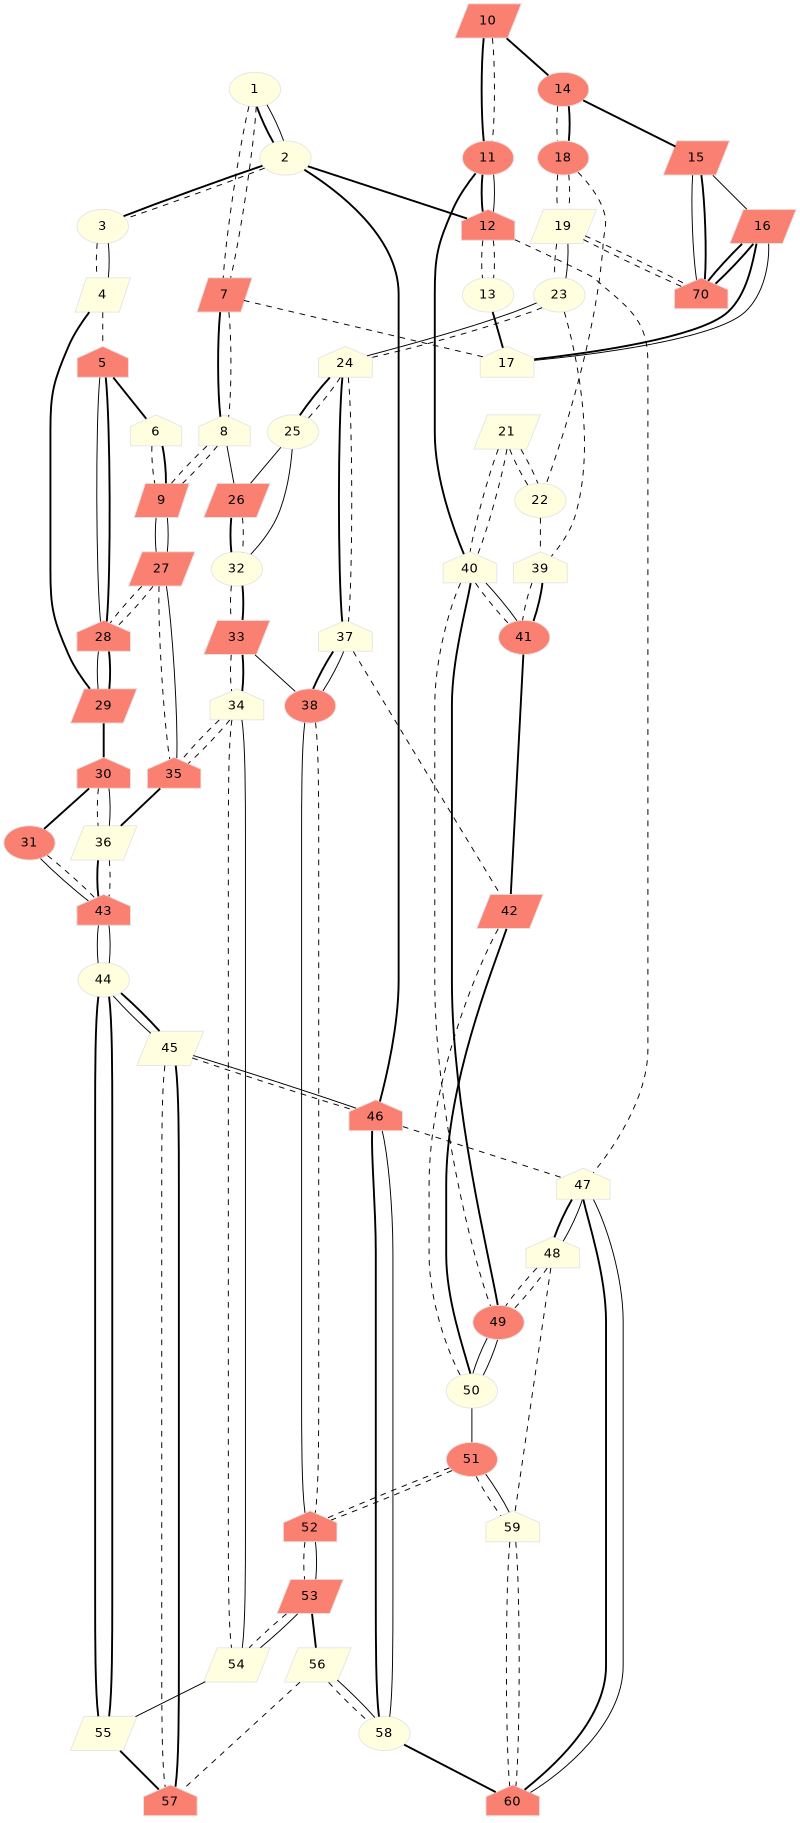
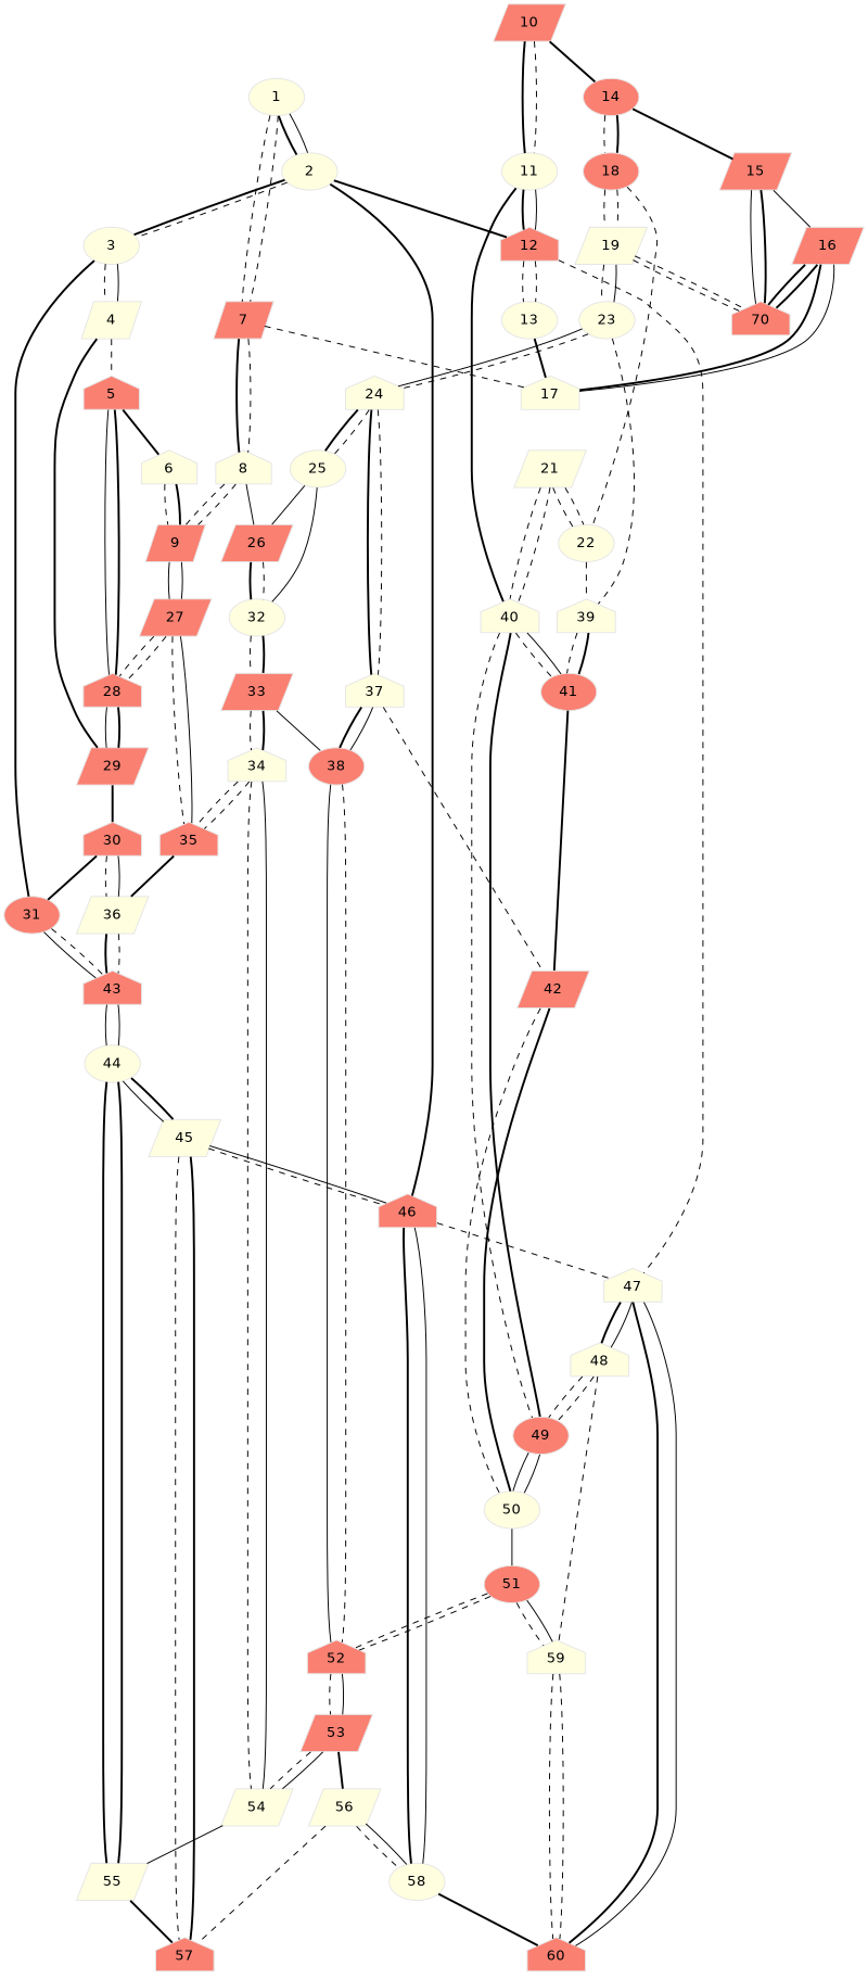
  graph {
    fontname="DejaVu Sans"
    node [color=gray90 fillcolor=lightyellow fontname="DejaVu Sans" shape=house style=filled]
    edge [fontname="DejaVu Sans" style=dashed]
    1 [shape=ellipse]
    2 [shape=ellipse]
    7 [fillcolor=salmon shape=parallelogram]
    3 [shape=ellipse]
    12 [fillcolor=salmon]
    46 [fillcolor=salmon]
    8
    17
    4 [shape=parallelogram]
    31 [fillcolor=salmon shape=ellipse]
    13 [shape=ellipse]
    47
    58 [shape=ellipse]
    5 [fillcolor=salmon]
    29 [fillcolor=salmon shape=parallelogram]
    43 [fillcolor=salmon]
    6
    28 [fillcolor=salmon]
    30 [fillcolor=salmon]
    9 [fillcolor=salmon shape=parallelogram]
    27 [fillcolor=salmon shape=parallelogram]
    26 [fillcolor=salmon shape=parallelogram]
    32 [shape=ellipse]
    35 [fillcolor=salmon]
    10 [fillcolor=salmon shape=parallelogram]
-   11 [fillcolor=salmon shape=ellipse]
+   11 [shape=ellipse]
    14 [fillcolor=salmon shape=ellipse]
    40
    15 [fillcolor=salmon shape=parallelogram]
    18 [fillcolor=salmon shape=ellipse]
    21 [shape=parallelogram]
    22 [shape=ellipse]
    48
    60 [fillcolor=salmon]
    16 [fillcolor=salmon shape=parallelogram]
    n36 [fillcolor=salmon label=70]
    19 [shape=parallelogram]
    23 [shape=ellipse]
    39
    24
    41 [fillcolor=salmon shape=ellipse]
    49 [fillcolor=salmon shape=ellipse]
    25 [shape=ellipse]
    37
    38 [fillcolor=salmon shape=ellipse]
    42 [fillcolor=salmon shape=parallelogram]
    33 [fillcolor=salmon shape=parallelogram]
    36 [shape=parallelogram]
    44 [shape=ellipse]
    34
    54 [shape=parallelogram]
    52 [fillcolor=salmon]
    55 [shape=parallelogram]
    50 [shape=ellipse]
    53 [fillcolor=salmon shape=parallelogram]
    51 [fillcolor=salmon shape=ellipse]
    45 [shape=parallelogram]
    57 [fillcolor=salmon]
    59
    56 [shape=parallelogram]
    1 -- 2 [style=bold]
    1 -- 2 [style=solid]
    1 -- 7
    1 -- 7
    2 -- 3 [style=bold]
    2 -- 3
    2 -- 12 [style=bold]
    2 -- 46 [style=bold]
    7 -- 8 [style=bold]
    7 -- 8
    7 -- 17
    3 -- 4
    3 -- 4 [style=solid]
+   3 -- 31 [style=bold]
    12 -- 13
    12 -- 13
    12 -- 47
    46 -- 47
    46 -- 58 [style=bold]
    46 -- 58 [style=solid]
    8 -- 9
    8 -- 9
    8 -- 26 [style=solid]
    4 -- 5
    4 -- 29 [style=bold]
    31 -- 43 [style=solid]
    31 -- 43
    13 -- 17 [style=bold]
    47 -- 48 [style=bold]
    47 -- 48 [style=solid]
    47 -- 60 [style=bold]
    47 -- 60 [style=solid]
    58 -- 60 [style=bold]
    5 -- 6 [style=bold]
    5 -- 28 [style=solid]
    5 -- 28 [style=bold]
    29 -- 30 [style=bold]
    43 -- 44 [style=solid]
    43 -- 44 [style=solid]
    6 -- 9
    6 -- 9 [style=bold]
    28 -- 29 [style=solid]
    28 -- 29 [style=bold]
    30 -- 31 [style=bold]
    30 -- 36
    30 -- 36 [style=solid]
    9 -- 27 [style=solid]
    9 -- 27 [style=solid]
    27 -- 28
    27 -- 28
    27 -- 35
    27 -- 35 [style=solid]
    26 -- 32 [style=bold]
    26 -- 32
    32 -- 33
    32 -- 33 [style=bold]
    35 -- 36 [style=bold]
    10 -- 11 [style=bold]
    10 -- 11
    10 -- 14 [style=bold]
    11 -- 12 [style=bold]
    11 -- 12 [style=solid]
    11 -- 40 [style=bold]
    14 -- 15 [style=bold]
    14 -- 18
    14 -- 18 [style=bold]
    40 -- 41
    40 -- 41 [style=solid]
    40 -- 49
    40 -- 49 [style=bold]
    15 -- 16 [style=solid]
    15 -- n36 [style=solid]
    15 -- n36 [style=bold]
    18 -- 22
    18 -- 19
    18 -- 19
    21 -- 40
    21 -- 40
    21 -- 22
    21 -- 22
    22 -- 39
    48 -- 49
    48 -- 49
    48 -- 59
    16 -- 17 [style=bold]
    16 -- 17 [style=solid]
    16 -- n36 [style=bold]
    16 -- n36 [style=bold]
    19 -- n36
    19 -- n36
    19 -- 23
    19 -- 23 [style=solid]
    23 -- 39
    23 -- 24 [style=solid]
    23 -- 24
    39 -- 41
    39 -- 41 [style=bold]
    24 -- 25 [style=bold]
    24 -- 25
    24 -- 37 [style=bold]
    24 -- 37
    41 -- 42 [style=bold]
    49 -- 50 [style=solid]
    49 -- 50 [style=solid]
    25 -- 26 [style=solid]
    25 -- 32 [style=solid]
    37 -- 38 [style=bold]
    37 -- 38 [style=solid]
    37 -- 42
    38 -- 52 [style=solid]
    38 -- 52
    42 -- 50
    42 -- 50 [style=bold]
    33 -- 38 [style=solid]
    33 -- 34
    33 -- 34 [style=bold]
    36 -- 43 [style=bold]
    36 -- 43
    44 -- 55 [style=bold]
    44 -- 55 [style=bold]
    44 -- 45 [style=solid]
    44 -- 45 [style=bold]
    34 -- 35
    34 -- 35
    34 -- 54
    34 -- 54 [style=solid]
    54 -- 55 [style=solid]
    52 -- 53
    52 -- 53 [style=solid]
    55 -- 57 [style=bold]
    50 -- 51 [style=solid]
    53 -- 54
    53 -- 54 [style=solid]
    53 -- 56 [style=bold]
    51 -- 52
    51 -- 52
    51 -- 59
    51 -- 59 [style=solid]
    45 -- 46
    45 -- 46 [style=solid]
    45 -- 57
    45 -- 57 [style=bold]
    59 -- 60
    59 -- 60
    56 -- 58
    56 -- 58 [style=solid]
    56 -- 57
  }
